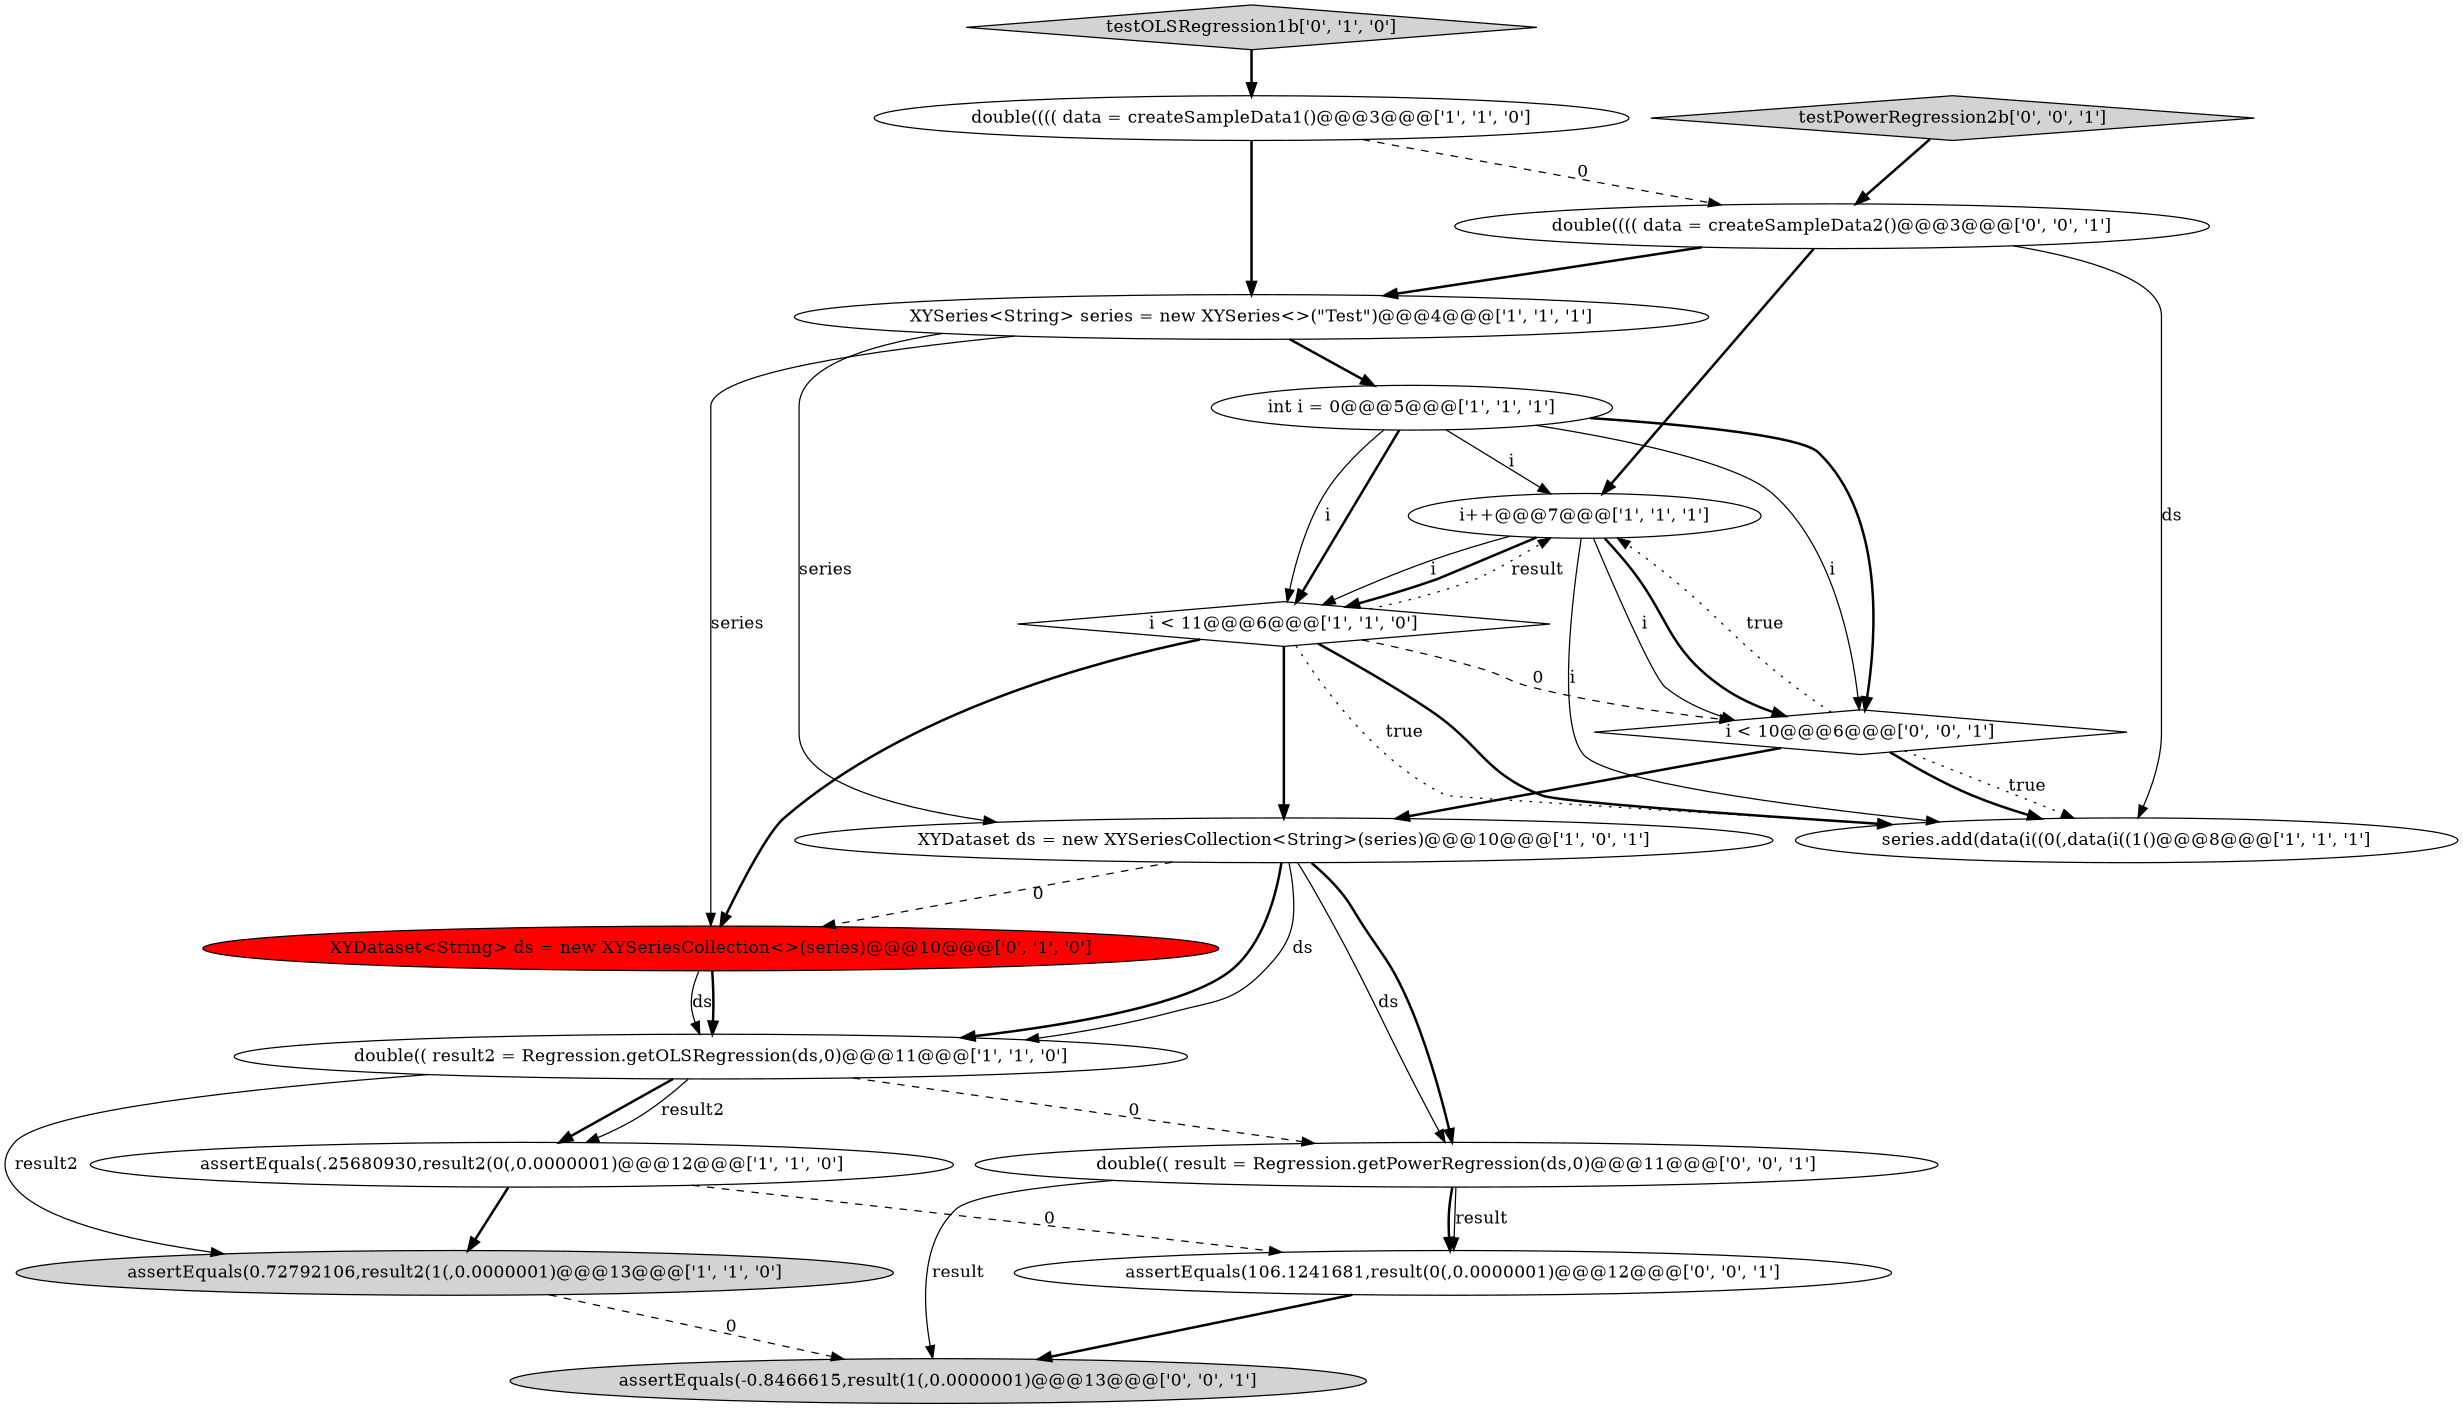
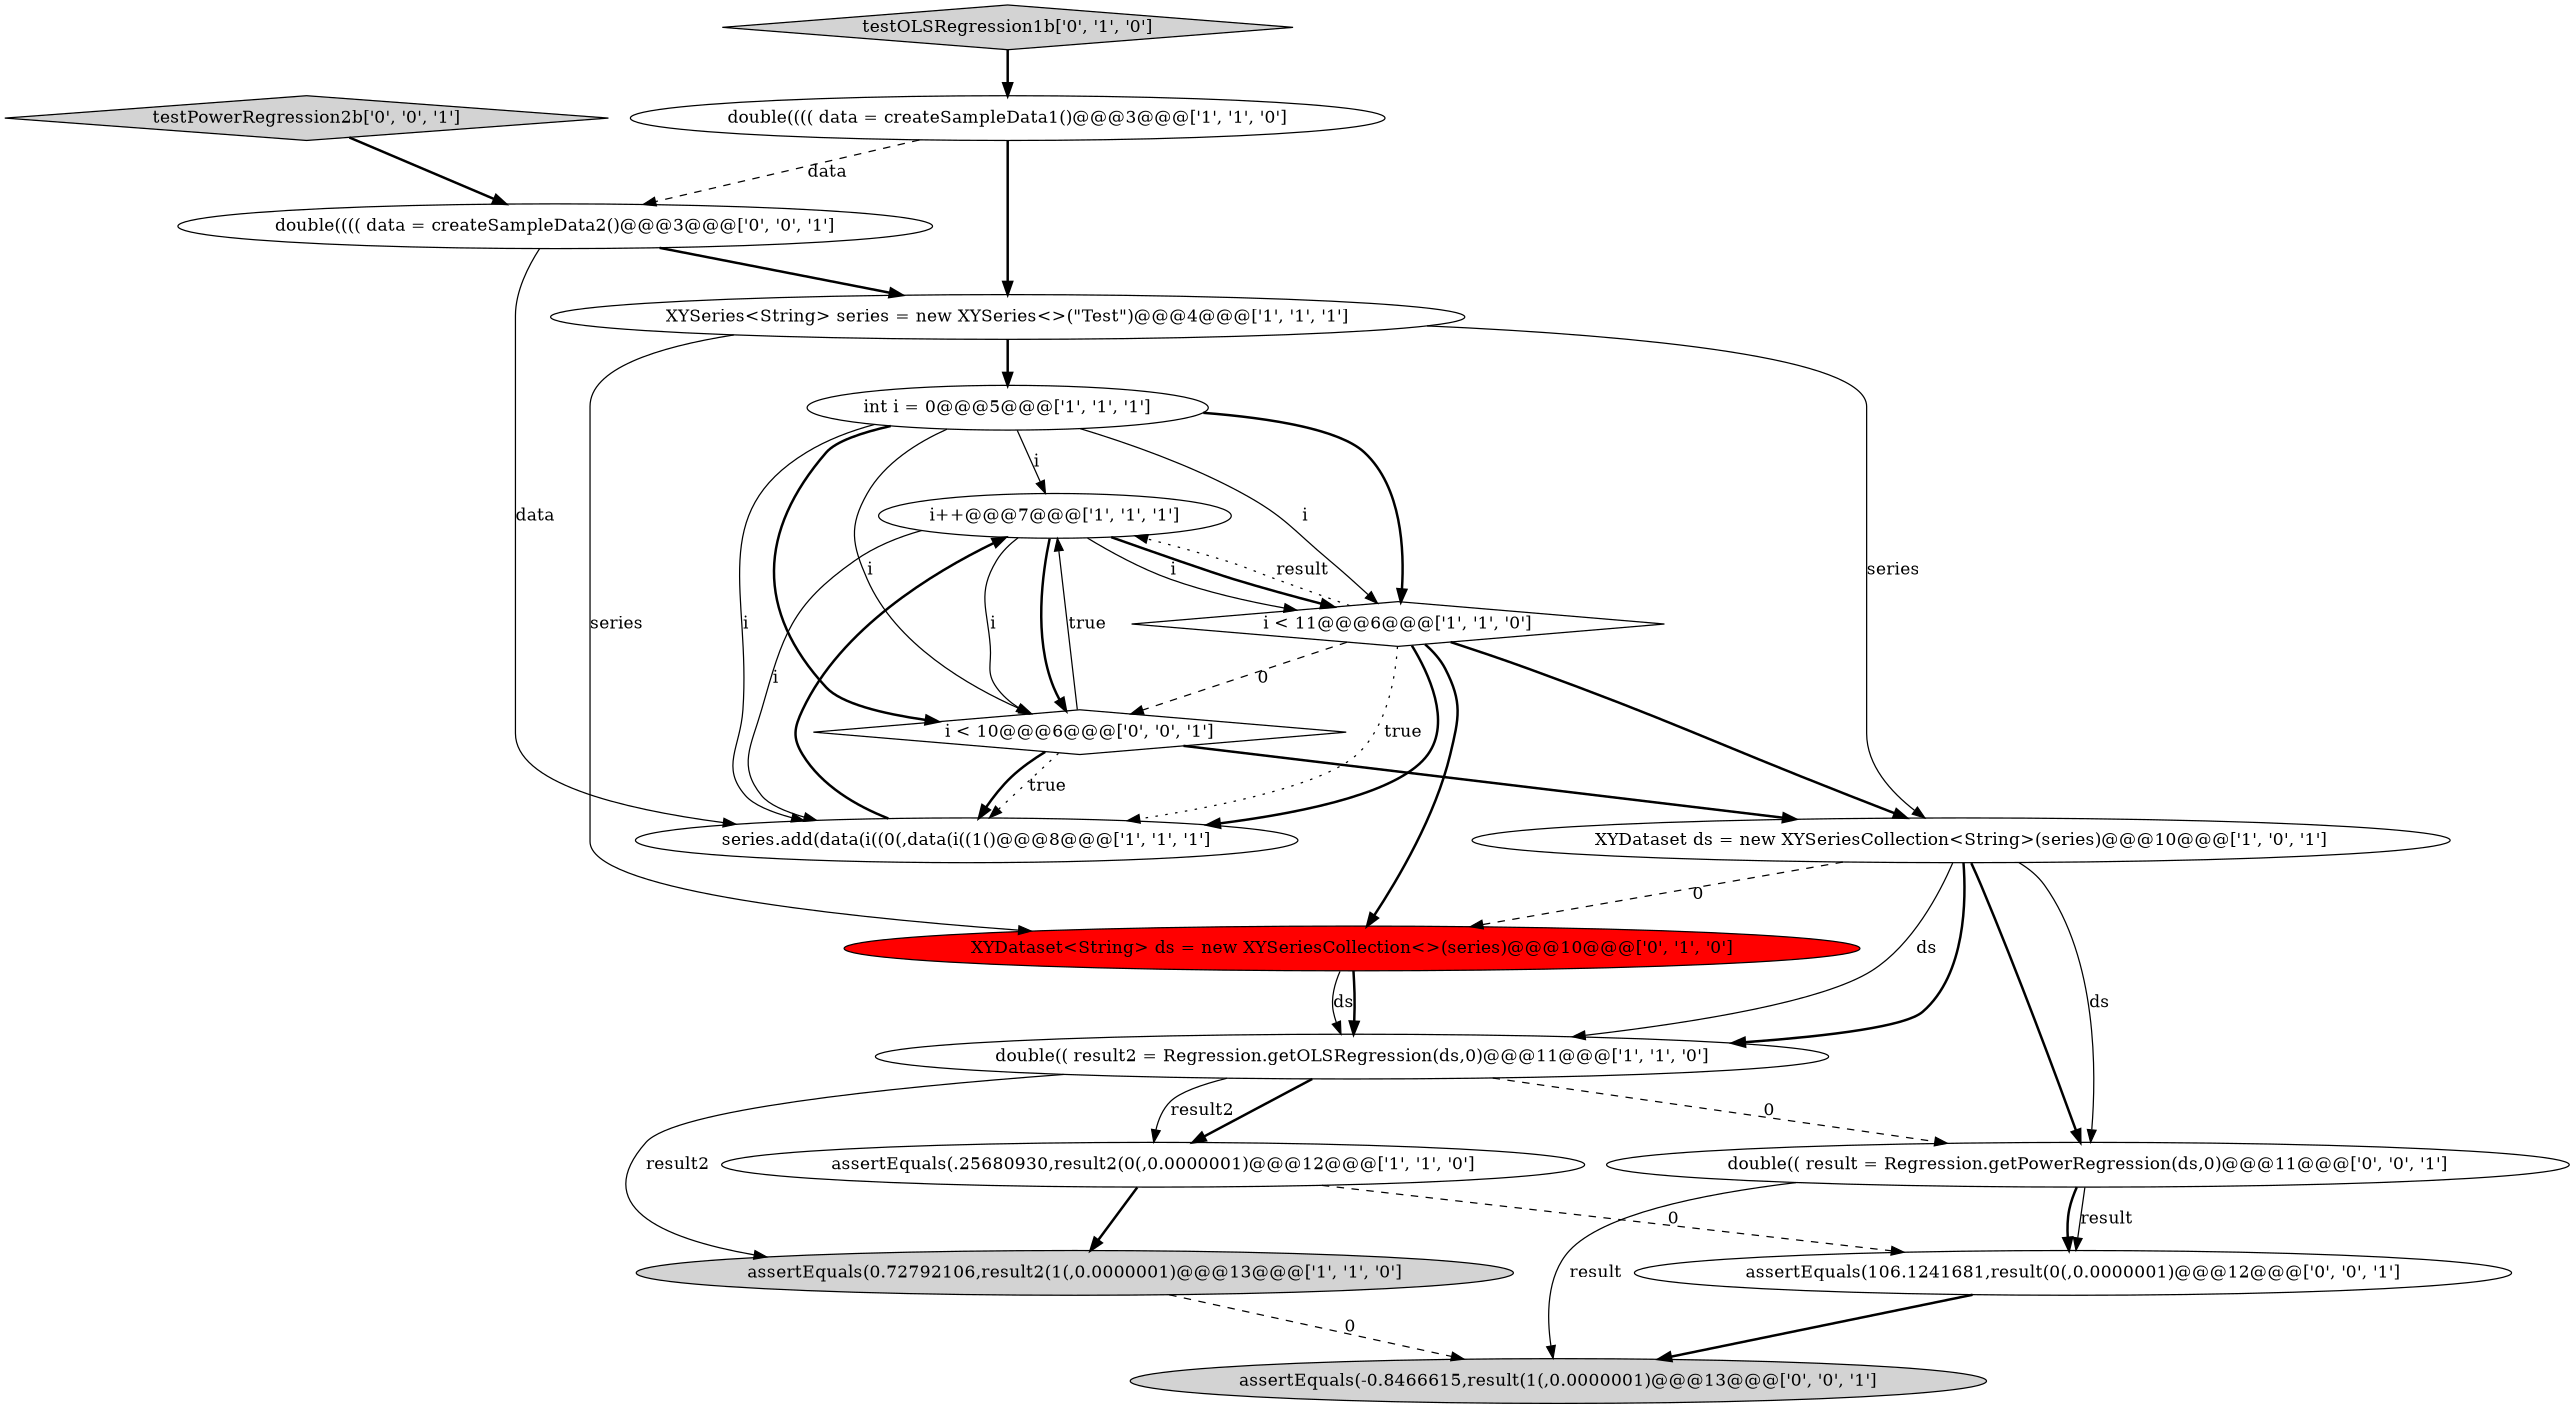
  digraph {
    node [fillcolor=white shape=ellipse style=filled]
    edge [style=bold]
    n1 [fillcolor=lightgray label="testOLSRegression1b['0', '1', '0']" shape=diamond]
    n2 [label="double(((( data = createSampleData1()@@@3@@@['1', '1', '0']"]
    n3 [label="double(((( data = createSampleData2()@@@3@@@['0', '0', '1']"]
    n4 [label="XYSeries<String> series = new XYSeries<>(\"Test\")@@@4@@@['1', '1', '1']"]
    n5 [label="i++@@@7@@@['1', '1', '1']"]
    n6 [label="series.add(data(i((0(,data(i((1()@@@8@@@['1', '1', '1']"]
    n7 [label="i < 11@@@6@@@['1', '1', '0']" shape=diamond]
    n8 [label="i < 10@@@6@@@['0', '0', '1']" shape=diamond]
    n9 [label="XYDataset ds = new XYSeriesCollection<String>(series)@@@10@@@['1', '0', '1']"]
    n10 [fillcolor=red label="XYDataset<String> ds = new XYSeriesCollection<>(series)@@@10@@@['0', '1', '0']"]
    n11 [label="double(( result = Regression.getPowerRegression(ds,0)@@@11@@@['0', '0', '1']"]
    n12 [label="double(( result2 = Regression.getOLSRegression(ds,0)@@@11@@@['1', '1', '0']"]
    n13 [fillcolor=lightgray label="assertEquals(-0.8466615,result(1(,0.0000001)@@@13@@@['0', '0', '1']"]
    n14 [label="assertEquals(106.1241681,result(0(,0.0000001)@@@12@@@['0', '0', '1']"]
    n15 [fillcolor=lightgray label="assertEquals(0.72792106,result2(1(,0.0000001)@@@13@@@['1', '1', '0']"]
    n16 [label="assertEquals(.25680930,result2(0(,0.0000001)@@@12@@@['1', '1', '0']"]
    n17 [label="int i = 0@@@5@@@['1', '1', '1']"]
    n18 [fillcolor=lightgray label="testPowerRegression2b['0', '0', '1']" shape=diamond]
    n1 -> n2
-   n2 -> n3 [label=0 style=dashed]
+   n2 -> n3 [label=data style=dashed]
    n2 -> n4
    n3 -> n4
-   n3 -> n6 [label=ds style=solid]
+   n3 -> n6 [label=data style=solid]
    n4 -> n9 [label=series style=solid]
    n4 -> n10 [label=series style=solid]
    n4 -> n17
    n5 -> n6 [label=i style=solid]
    n5 -> n7 [label=i style=solid]
    n5 -> n7
    n5 -> n8 [label=i style=solid]
    n5 -> n8
-   n3 -> n5
+   n6 -> n5
    n7 -> n5 [label=result style=dotted]
    n7 -> n6 [label=true style=dotted]
    n7 -> n6
    n7 -> n8 [label=0 style=dashed]
    n7 -> n9
    n7 -> n10
-   n8 -> n5 [label=true style=dotted]
+   n8 -> n5 [label=true style=solid]
    n8 -> n6 [label=true style=dotted]
    n8 -> n6
    n8 -> n9
    n9 -> n10 [label=0 style=dashed]
    n9 -> n11 [label=ds style=solid]
    n9 -> n11
    n9 -> n12
    n9 -> n12 [label=ds style=solid]
    n10 -> n12 [label=ds style=solid]
    n10 -> n12
    n11 -> n13 [label=result style=solid]
    n11 -> n14
    n11 -> n14 [label=result style=solid]
    n12 -> n11 [label=0 style=dashed]
    n12 -> n15 [label=result2 style=solid]
    n12 -> n16
    n12 -> n16 [label=result2 style=solid]
    n14 -> n13
    n15 -> n13 [label=0 style=dashed]
    n16 -> n14 [label=0 style=dashed]
    n16 -> n15
    n17 -> n5 [label=i style=solid]
+   n17 -> n6 [label=i style=solid]
    n17 -> n7
    n17 -> n7 [label=i style=solid]
    n17 -> n8
    n17 -> n8 [label=i style=solid]
    n18 -> n3
  }
